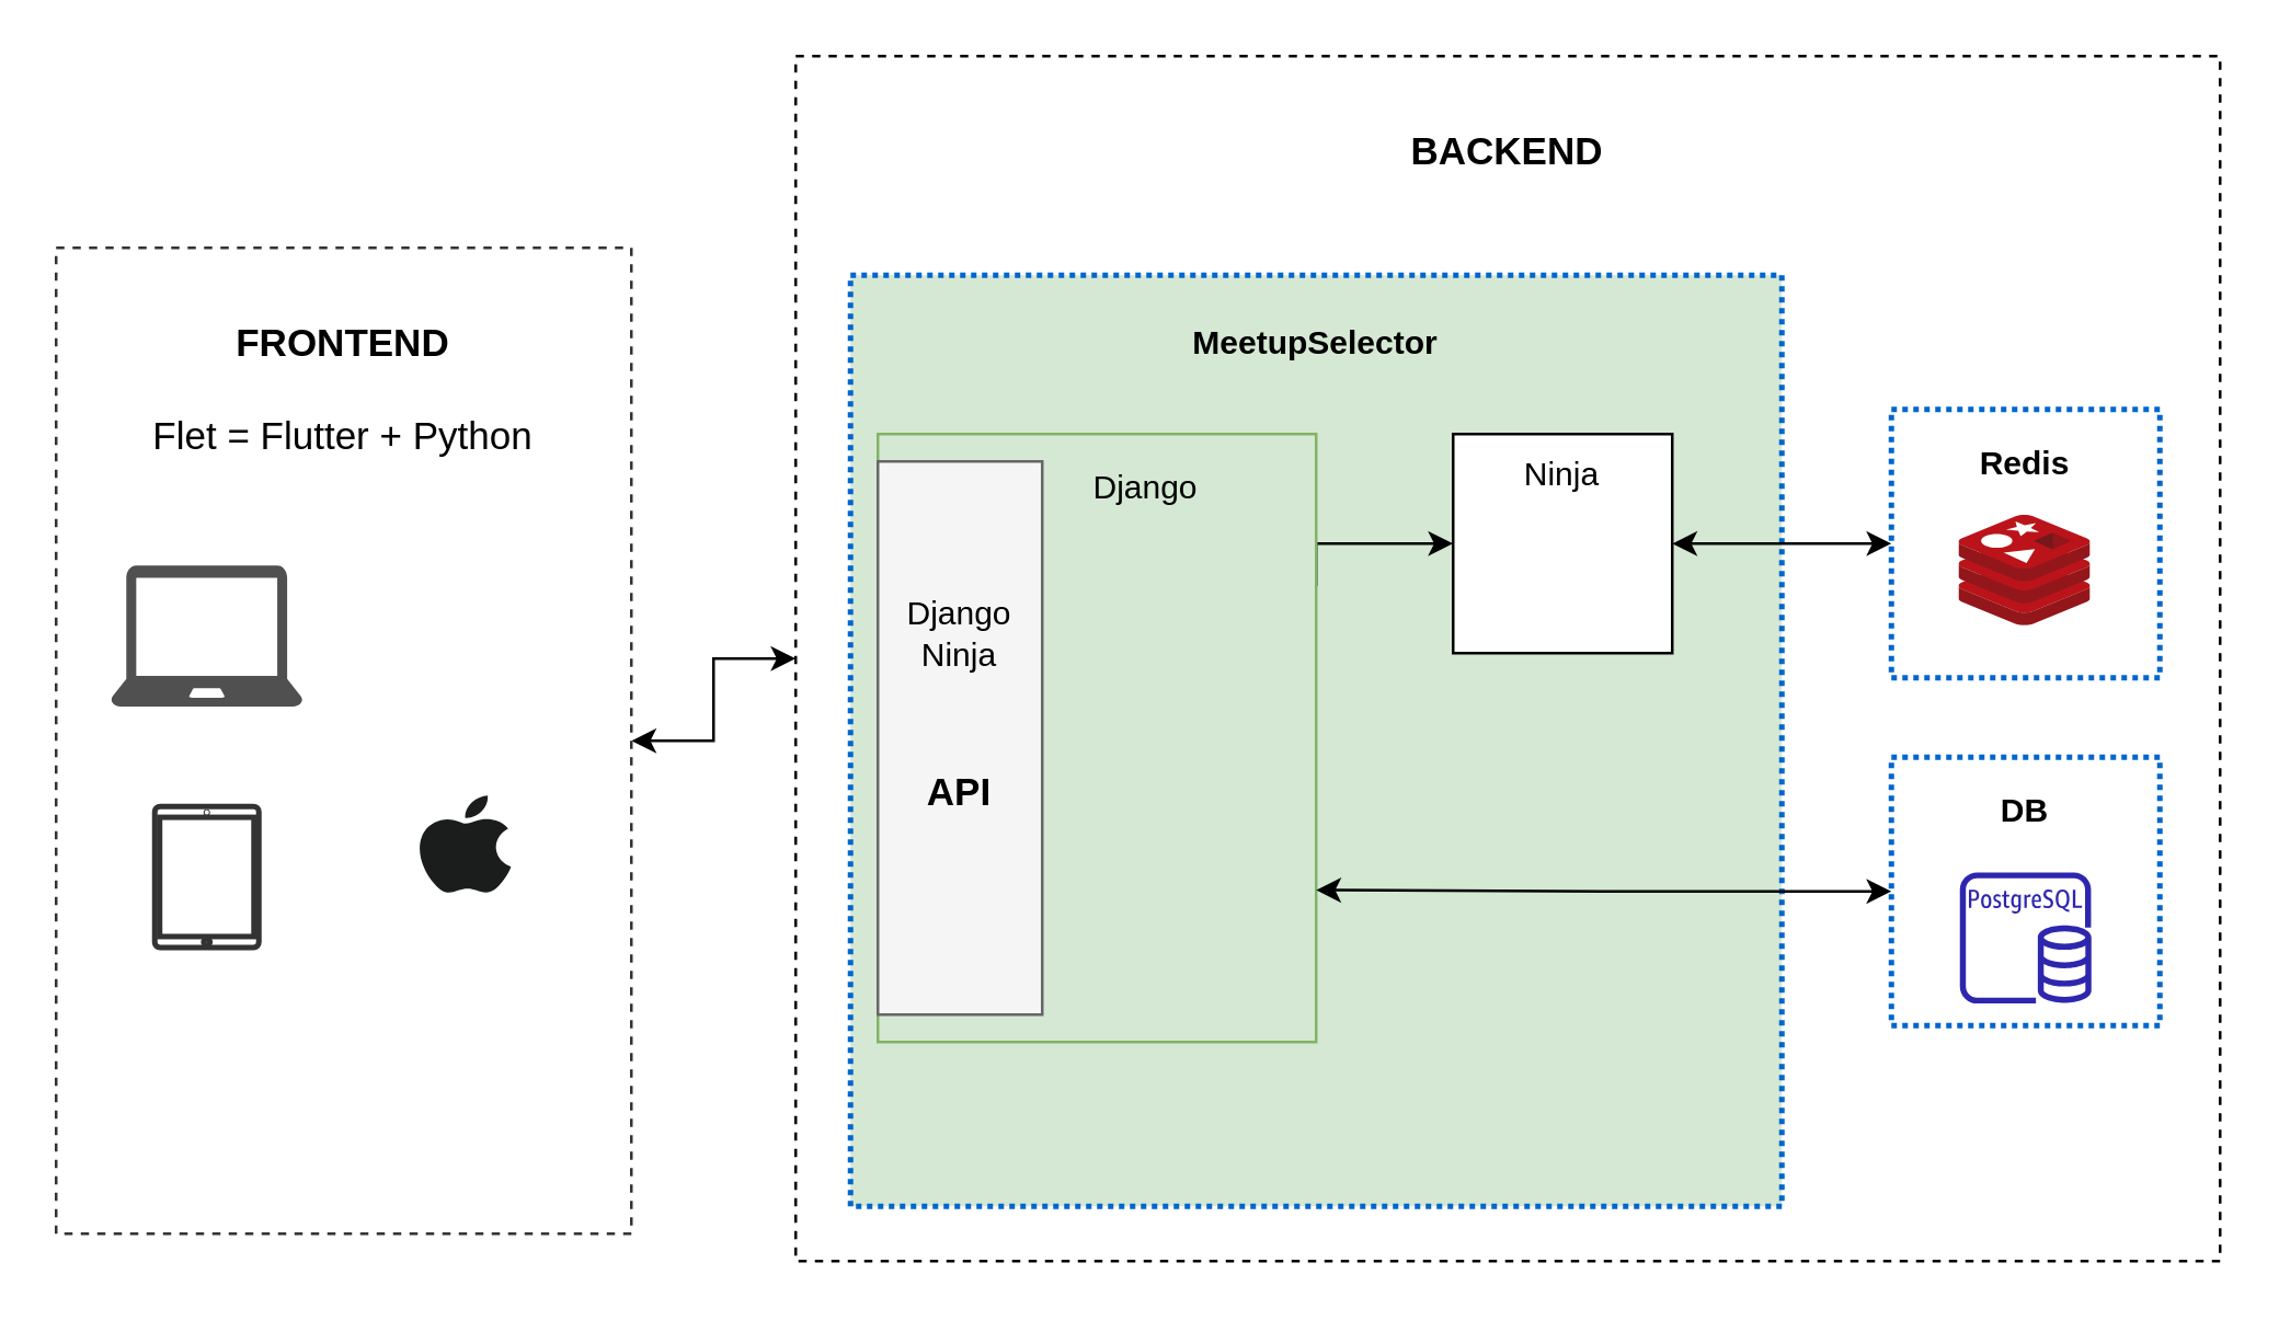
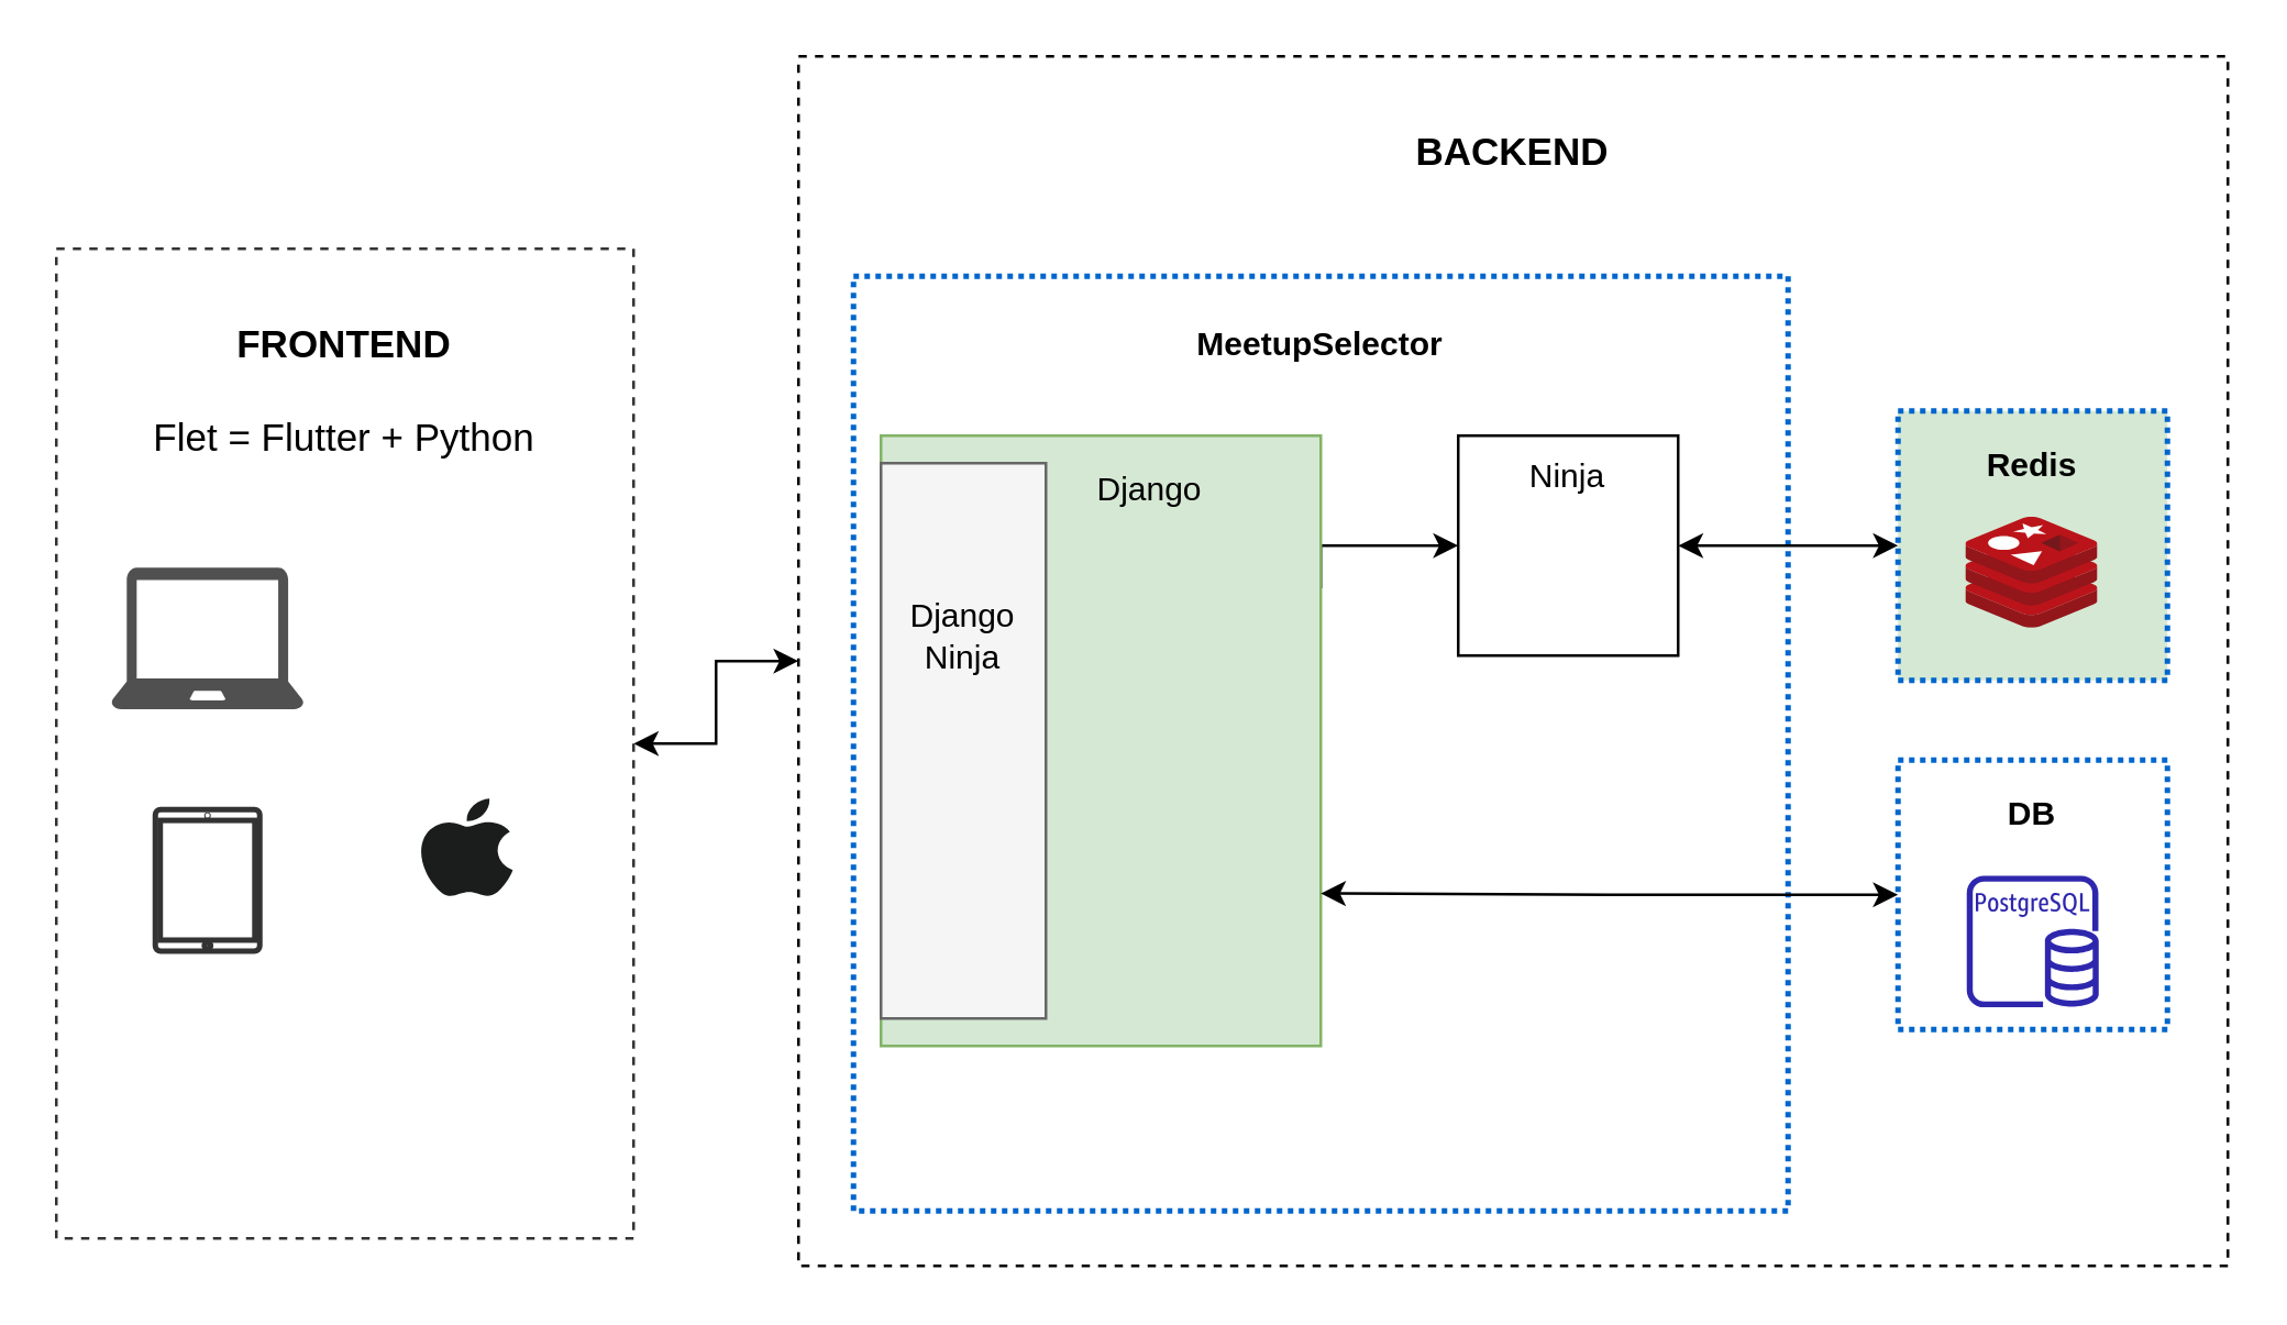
  <mxCell id="0" />
  <mxCell id="1" parent="0" />
  <mxCell id="2" style="edgeStyle=orthogonalEdgeStyle;rounded=0;orthogonalLoop=1;jettySize=auto;html=1;exitX=1;exitY=0.5;exitDx=0;exitDy=0;fontSize=14;fontColor=#000000;startArrow=classic;startFill=1;" edge="1" parent="1" source="3" target="4"><mxGeometry relative="1" as="geometry" /></mxCell>
  <mxCell id="3" value="FRONTEND&lt;br&gt;&lt;br&gt;&lt;span style=&quot;font-weight: normal;&quot;&gt;Flet = Flutter + Python&lt;/span&gt;" style="rounded=0;whiteSpace=wrap;html=1;dashed=1;strokeColor=#333333;strokeWidth=1;fontSize=14;fontColor=#000000;fillColor=none;verticalAlign=top;spacingTop=20;fontStyle=1" vertex="1" parent="1"><mxGeometry x="20" y="90" width="210" height="360" as="geometry" /></mxCell>
  <mxCell id="4" value="BACKEND" style="rounded=0;whiteSpace=wrap;html=1;fontSize=14;verticalAlign=top;spacingTop=20;fillColor=none;dashed=1;fontStyle=1" vertex="1" parent="1"><mxGeometry x="290" y="20" width="520" height="440" as="geometry" /></mxCell>
- <mxCell id="5" value="MeetupSelector" style="whiteSpace=wrap;html=1;aspect=fixed;verticalAlign=top;spacingTop=11;dashed=1;strokeWidth=2;strokeColor=#0066CC;dashPattern=1 1;fontStyle=1;fillColor=#d5e8d4;" vertex="1" parent="1"><mxGeometry x="310" y="100" width="340" height="340" as="geometry" /></mxCell>
- <mxCell id="6" value="Redis" style="whiteSpace=wrap;html=1;aspect=fixed;verticalAlign=top;spacingTop=6;strokeWidth=2;dashed=1;dashPattern=1 1;strokeColor=#0066CC;fontStyle=1" vertex="1" parent="1"><mxGeometry x="690" y="149" width="98" height="98" as="geometry" /></mxCell>
+ <mxCell id="5" value="MeetupSelector" style="whiteSpace=wrap;html=1;aspect=fixed;verticalAlign=top;spacingTop=11;dashed=1;strokeWidth=2;strokeColor=#0066CC;dashPattern=1 1;fontStyle=1" vertex="1" parent="1"><mxGeometry x="310" y="100" width="340" height="340" as="geometry" /></mxCell>
+ <mxCell id="6" value="Redis" style="whiteSpace=wrap;html=1;aspect=fixed;verticalAlign=top;spacingTop=6;strokeWidth=2;dashed=1;dashPattern=1 1;strokeColor=#0066CC;fontStyle=1;fillColor=#d5e8d4;" vertex="1" parent="1"><mxGeometry x="690" y="149" width="98" height="98" as="geometry" /></mxCell>
  <mxCell id="7" value="" style="sketch=0;aspect=fixed;html=1;points=[];align=center;image;fontSize=12;image=img/lib/mscae/Cache_Redis_Product.svg;" vertex="1" parent="1"><mxGeometry x="715" y="188" width="48" height="40.32" as="geometry" /></mxCell>
  <mxCell id="8" style="edgeStyle=orthogonalEdgeStyle;rounded=0;orthogonalLoop=1;jettySize=auto;html=1;exitX=1;exitY=0.25;exitDx=0;exitDy=0;entryX=0;entryY=0.5;entryDx=0;entryDy=0;fontSize=44;fontColor=#009900;" edge="1" parent="1" source="9" target="12"><mxGeometry relative="1" as="geometry"><Array as="points"><mxPoint x="480" y="198" /></Array></mxGeometry></mxCell>
  <mxCell id="9" value="" style="rounded=0;whiteSpace=wrap;html=1;fillColor=#d5e8d4;strokeColor=#82b366;" vertex="1" parent="1"><mxGeometry x="320" y="158" width="160" height="222" as="geometry" /></mxCell>
  <mxCell id="10" value="" style="rounded=0;whiteSpace=wrap;html=1;fillColor=#f5f5f5;fontColor=#333333;strokeColor=#666666;" vertex="1" parent="1"><mxGeometry x="320" y="168" width="60" height="202" as="geometry" /></mxCell>
  <mxCell id="11" style="edgeStyle=orthogonalEdgeStyle;rounded=0;orthogonalLoop=1;jettySize=auto;html=1;exitX=1;exitY=0.5;exitDx=0;exitDy=0;fontSize=44;fontColor=#009900;startArrow=classic;startFill=1;" edge="1" parent="1" source="12" target="6"><mxGeometry relative="1" as="geometry" /></mxCell>
  <mxCell id="12" value="" style="whiteSpace=wrap;html=1;aspect=fixed;" vertex="1" parent="1"><mxGeometry x="530" y="158" width="80" height="80" as="geometry" /></mxCell>
  <mxCell id="13" value="Ninja" style="text;html=1;strokeColor=none;fillColor=none;align=center;verticalAlign=middle;whiteSpace=wrap;rounded=0;" vertex="1" parent="1"><mxGeometry x="540" y="158" width="60" height="30" as="geometry" /></mxCell>
  <mxCell id="14" value="" style="shape=image;html=1;verticalAlign=top;verticalLabelPosition=bottom;labelBackgroundColor=#ffffff;imageAspect=0;aspect=fixed;image=https://cdn0.iconfinder.com/data/icons/kameleon-free-pack/110/Ninja-128.png" vertex="1" parent="1"><mxGeometry x="326" y="168" width="48" height="48" as="geometry" /></mxCell>
  <mxCell id="15" value="Django&lt;br&gt;Ninja" style="text;html=1;strokeColor=none;fillColor=none;align=center;verticalAlign=middle;whiteSpace=wrap;rounded=0;" vertex="1" parent="1"><mxGeometry x="320" y="216" width="60" height="30" as="geometry" /></mxCell>
  <mxCell id="16" value="" style="shape=image;html=1;verticalAlign=top;verticalLabelPosition=bottom;labelBackgroundColor=#ffffff;imageAspect=0;aspect=fixed;image=https://cdn2.iconfinder.com/data/icons/boxicons-logos/24/bxl-django-128.png" vertex="1" parent="1"><mxGeometry x="408" y="219" width="40" height="40" as="geometry" /></mxCell>
  <mxCell id="17" value="Django" style="text;html=1;strokeColor=none;fillColor=none;align=center;verticalAlign=middle;whiteSpace=wrap;rounded=0;" vertex="1" parent="1"><mxGeometry x="388" y="163" width="60" height="30" as="geometry" /></mxCell>
  <mxCell id="18" value="" style="shape=image;html=1;verticalAlign=top;verticalLabelPosition=bottom;labelBackgroundColor=#ffffff;imageAspect=0;aspect=fixed;image=https://cdn4.iconfinder.com/data/icons/scripting-and-programming-languages/512/Python_logo-128.png" vertex="1" parent="1"><mxGeometry x="409" y="270" width="38" height="38" as="geometry" /></mxCell>
  <mxCell id="19" style="edgeStyle=orthogonalEdgeStyle;rounded=0;orthogonalLoop=1;jettySize=auto;html=1;exitX=0;exitY=0.5;exitDx=0;exitDy=0;entryX=1;entryY=0.75;entryDx=0;entryDy=0;fontSize=44;fontColor=#009900;startArrow=classic;startFill=1;" edge="1" parent="1" source="20" target="9"><mxGeometry relative="1" as="geometry" /></mxCell>
  <mxCell id="20" value="DB" style="whiteSpace=wrap;html=1;aspect=fixed;verticalAlign=top;spacingTop=6;strokeWidth=2;dashed=1;dashPattern=1 1;strokeColor=#0066CC;fontStyle=1" vertex="1" parent="1"><mxGeometry x="690" y="276" width="98" height="98" as="geometry" /></mxCell>
- <mxCell id="21" value="API" style="text;html=1;strokeColor=none;fillColor=none;align=center;verticalAlign=middle;whiteSpace=wrap;rounded=0;fontStyle=1;fontSize=14;" vertex="1" parent="1"><mxGeometry x="320" y="274" width="60" height="30" as="geometry" /></mxCell>
  <mxCell id="22" value="" style="sketch=0;outlineConnect=0;fontColor=#232F3E;gradientColor=none;fillColor=#2E27AD;strokeColor=none;dashed=0;verticalLabelPosition=bottom;verticalAlign=top;align=center;html=1;fontSize=12;fontStyle=0;aspect=fixed;pointerEvents=1;shape=mxgraph.aws4.rds_postgresql_instance;" vertex="1" parent="1"><mxGeometry x="715" y="318" width="48" height="48" as="geometry" /></mxCell>
  <mxCell id="23" value="" style="sketch=0;pointerEvents=1;shadow=0;dashed=0;html=1;strokeColor=none;fillColor=#505050;labelPosition=center;verticalLabelPosition=bottom;verticalAlign=top;outlineConnect=0;align=center;shape=mxgraph.office.devices.laptop;dashPattern=1 1;strokeWidth=2;fontSize=44;fontColor=#009900;" vertex="1" parent="1"><mxGeometry x="40" y="206" width="70" height="51.5" as="geometry" /></mxCell>
  <mxCell id="24" value="" style="shape=image;html=1;verticalAlign=top;verticalLabelPosition=bottom;labelBackgroundColor=#ffffff;imageAspect=0;aspect=fixed;image=https://cdn3.iconfinder.com/data/icons/essential-pack-2/48/26-Smartphone-128.png;dashed=1;dashPattern=1 1;strokeColor=#0066CC;strokeWidth=2;fontSize=44;fontColor=#009900;fillColor=none;" vertex="1" parent="1"><mxGeometry x="55" y="388" width="40" height="40" as="geometry" /></mxCell>
  <mxCell id="25" value="" style="html=1;verticalLabelPosition=bottom;labelBackgroundColor=#ffffff;verticalAlign=top;shadow=0;dashed=0;strokeWidth=2;shape=mxgraph.ios7.misc.ipad10inch;strokeColor=#333333;dashPattern=1 1;fontSize=44;fontColor=#009900;fillColor=none;" vertex="1" parent="1"><mxGeometry x="56" y="294" width="38" height="51.5" as="geometry" /></mxCell>
  <mxCell id="26" value="" style="shape=image;html=1;verticalAlign=top;verticalLabelPosition=bottom;labelBackgroundColor=#ffffff;imageAspect=0;aspect=fixed;image=https://cdn1.iconfinder.com/data/icons/logos-brands-1/24/logo_brand_brands_logos_linux-128.png;dashed=1;dashPattern=1 1;strokeColor=#333333;strokeWidth=2;fontSize=14;fontColor=#000000;fillColor=none;" vertex="1" parent="1"><mxGeometry x="150" y="190" width="38" height="38" as="geometry" /></mxCell>
  <mxCell id="27" value="" style="shape=image;html=1;verticalAlign=top;verticalLabelPosition=bottom;labelBackgroundColor=#ffffff;imageAspect=0;aspect=fixed;image=https://cdn4.iconfinder.com/data/icons/ionicons/512/icon-social-windows-128.png;dashed=1;dashPattern=1 1;strokeColor=#333333;strokeWidth=2;fontSize=14;fontColor=#000000;fillColor=none;" vertex="1" parent="1"><mxGeometry x="150" y="236" width="44" height="44" as="geometry" /></mxCell>
  <mxCell id="28" value="" style="dashed=0;outlineConnect=0;html=1;align=center;labelPosition=center;verticalLabelPosition=bottom;verticalAlign=top;shape=mxgraph.weblogos.apple;fillColor=#1B1C1C;strokeColor=none;dashPattern=1 1;strokeWidth=2;fontSize=14;fontColor=#000000;" vertex="1" parent="1"><mxGeometry x="151.95" y="290" width="34.1" height="36" as="geometry" /></mxCell>
  <mxCell id="29" value="" style="shape=image;html=1;verticalAlign=top;verticalLabelPosition=bottom;labelBackgroundColor=#ffffff;imageAspect=0;aspect=fixed;image=https://cdn3.iconfinder.com/data/icons/picons-social/57/36-android-128.png;dashed=1;dashPattern=1 1;strokeColor=#333333;strokeWidth=2;fontSize=14;fontColor=#000000;fillColor=none;" vertex="1" parent="1"><mxGeometry x="148" y="340" width="48" height="48" as="geometry" /></mxCell>
  <mxCell id="30" value="" style="shape=image;html=1;verticalAlign=top;verticalLabelPosition=bottom;labelBackgroundColor=#ffffff;imageAspect=0;aspect=fixed;image=https://cdn1.iconfinder.com/data/icons/picons-social/57/social_ios-128.png;dashed=1;strokeColor=#333333;strokeWidth=2;fontSize=14;fontColor=#000000;fillColor=none;" vertex="1" parent="1"><mxGeometry x="146" y="388" width="52" height="52" as="geometry" /></mxCell>
